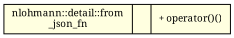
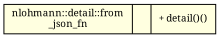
  digraph {
    rankdir=LR
    fontname="Noto Serif"
-   n1 [color=black fillcolor=lightyellow fontcolor=black fontname="Noto Serif" fontsize=10 height=0.2 label="{nlohmann::detail::from\l_json_fn\n||+ operator()()\l}" shape=record style=filled width=0.4]
+   n1 [color=black fillcolor=lightyellow fontcolor=black fontname="Noto Serif" fontsize=10 height=0.2 label="{nlohmann::detail::from\l_json_fn\n||+ detail()()\l}" shape=record style=filled width=0.4]
  }
